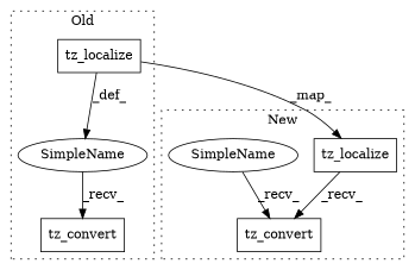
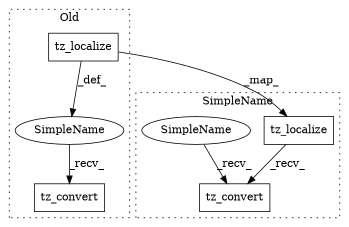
  digraph {
    node [a=32 l="12,1" shape=box]
    n1 [label=tz_localize s="6931,6948"]
    n2 [l="11,1" label=tz_convert s="6950,6963"]
    n3 [a=42 label=SimpleName shape=ellipse l=""]
    n4 [label=tz_localize s="6930,6947"]
    n5 [l="11,1" label=tz_convert s="6977,6990"]
    n6 [a=42 l=9 label=SimpleName s=6967 shape=ellipse]
    subgraph cluster_1 {
      label=Old
      style=dotted
      n1
      n2
      n3
    }
    subgraph cluster_2 {
-     label=New
+     label=SimpleName
      style=dotted
      n4
      n5
      n6
    }
    n1 -> n3 [label=_def_]
    n1 -> n4 [label=_map_]
    n3 -> n2 [label=_recv_]
    n4 -> n5 [label=_recv_]
    n6 -> n5 [label=_recv_]
  }
